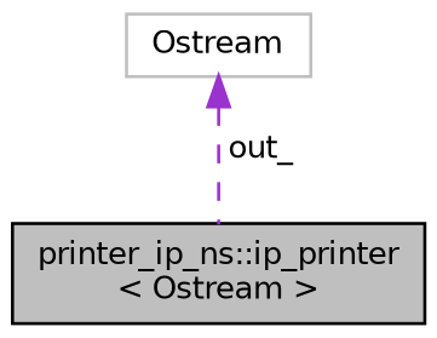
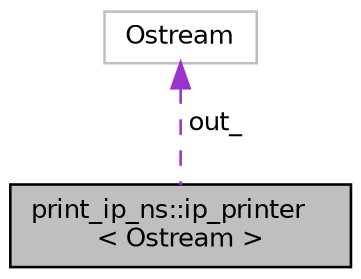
  digraph {
    node [fontname=Helvetica fontsize=10 shape=record style=filled]
-   n1 [color=black fillcolor=grey75 fontcolor=black height=0.2 label="printer_ip_ns::ip_printer\l\< Ostream \>" width=0.4]
+   n1 [color=black fillcolor=grey75 fontcolor=black height=0.2 label="print_ip_ns::ip_printer\l\< Ostream \>" width=0.4]
    n2 [color=grey75 fillcolor=white height=0.2 label=Ostream width=0.4]
    n2 -> n1 [color=darkorchid3 dir=back fontname=Helvetica fontsize=10 label=" out_" labelfontname=Helvetica labelfontsize=10 style=dashed]
  }
